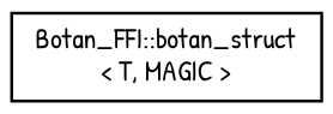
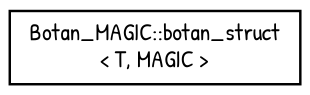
  digraph {
    rankdir=LR
    fontname="Patrick Hand"
-   n1 [color=black fillcolor=white fontname="Patrick Hand" fontsize=10 height=0.2 label="Botan_FFI::botan_struct\l\< T, MAGIC \>" shape=record style=filled width=0.4]
+   n1 [color=black fillcolor=white fontname="Patrick Hand" fontsize=10 height=0.2 label="Botan_MAGIC::botan_struct\l\< T, MAGIC \>" shape=record style=filled width=0.4]
  }
